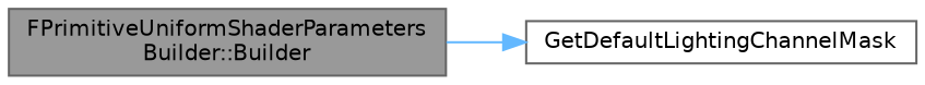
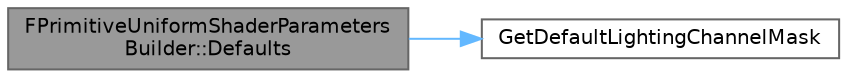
  digraph {
    rankdir=LR
    node [fontname=Helvetica fontsize=10 shape=box style=filled]
-   n1 [color=gray40 fillcolor=grey60 fontcolor=black height=0.2 label="FPrimitiveUniformShaderParameters\lBuilder::Builder" width=0.4]
+   n1 [color=gray40 fillcolor=grey60 fontcolor=black height=0.2 label="FPrimitiveUniformShaderParameters\lBuilder::Defaults" width=0.4]
    n2 [color=grey40 fillcolor=white height=0.2 label=GetDefaultLightingChannelMask width=0.4]
    n1 -> n2 [color=steelblue1 fontname=Helvetica fontsize=10 labelfontname=Helvetica labelfontsize=10 style=solid]
  }
